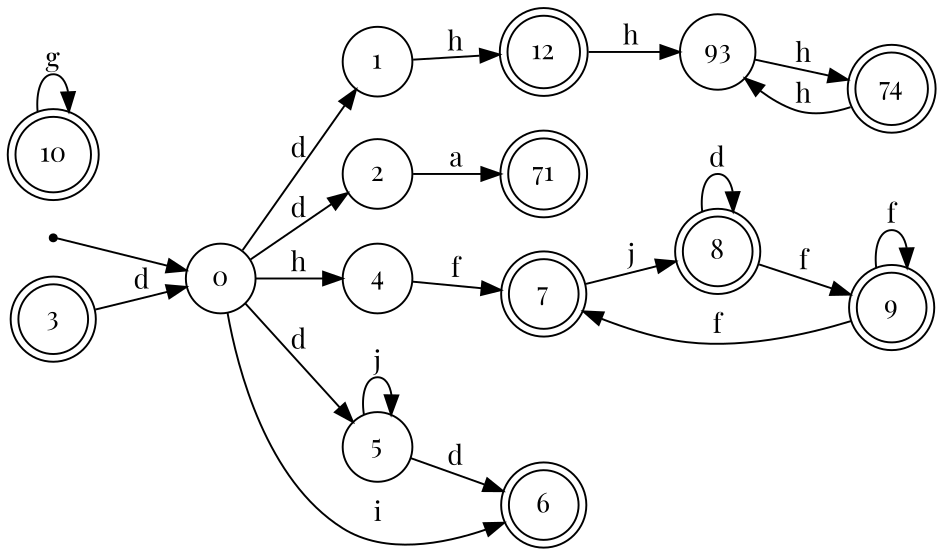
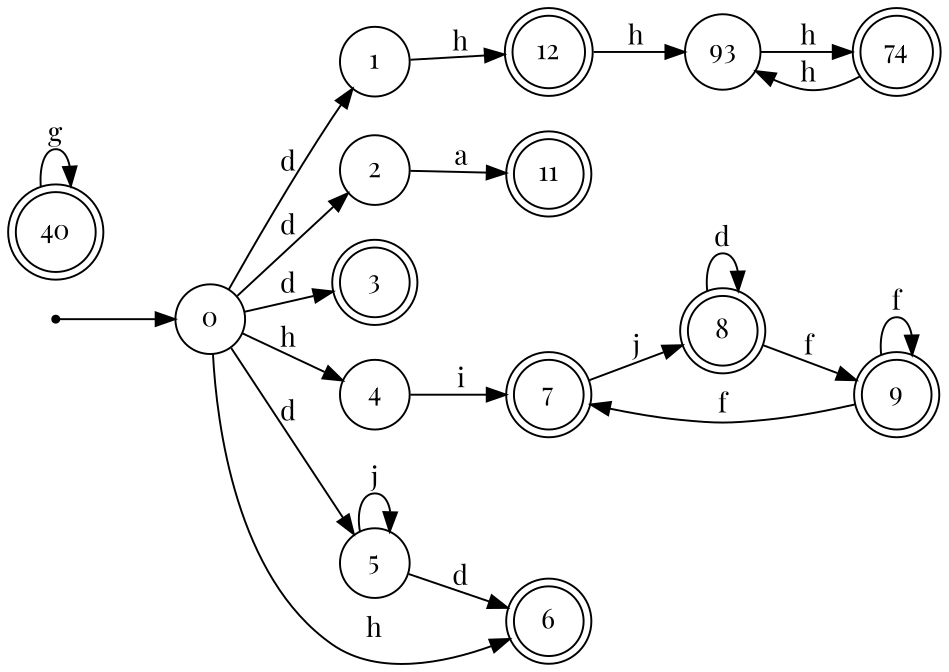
  digraph {
    fontname="Playfair Display"
    rankdir=LR
    node [fontname="Playfair Display" shape=doublecircle]
    edge [fontname="Playfair Display"]
    dummy0 [shape=point]
    0 [shape=circle]
    1 [shape=circle]
    2 [shape=circle]
    3
    4 [shape=circle]
    5 [shape=circle]
    6
    12
-   11 [label=71]
+   11
    7
    n12 [label=93 shape=circle]
-   10
+   10 [label=40]
    8
    9
    n16 [label=74]
    dummy0 -> 0
    0 -> 1 [label=d]
    0 -> 2 [label=d]
-   3 -> 0 [label=d]
+   0 -> 3 [label=d]
    0 -> 4 [label=h]
    0 -> 5 [label=d]
-   0 -> 6 [label=i]
+   0 -> 6 [label=h]
    1 -> 12 [label=h]
    2 -> 11 [label=a]
-   4 -> 7 [label=f]
+   4 -> 7 [label=i]
    5 -> 5 [label=j]
    5 -> 6 [label=d]
    12 -> n12 [label=h]
    7 -> 8 [label=j]
    n12 -> n16 [label=h]
    10 -> 10 [label=g]
    8 -> 8 [label=d]
    8 -> 9 [label=f]
    9 -> 7 [label=f]
    9 -> 9 [label=f]
    n16 -> n12 [label=h]
  }
